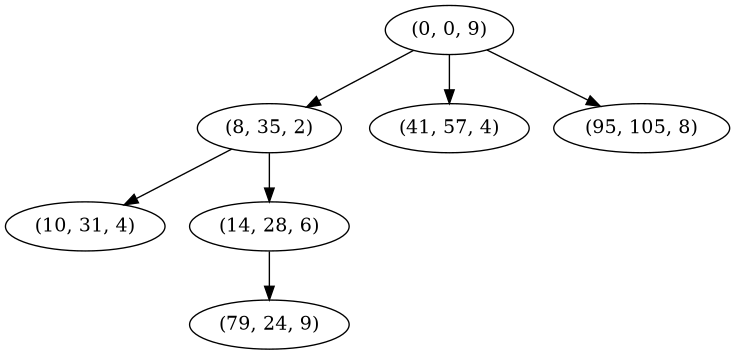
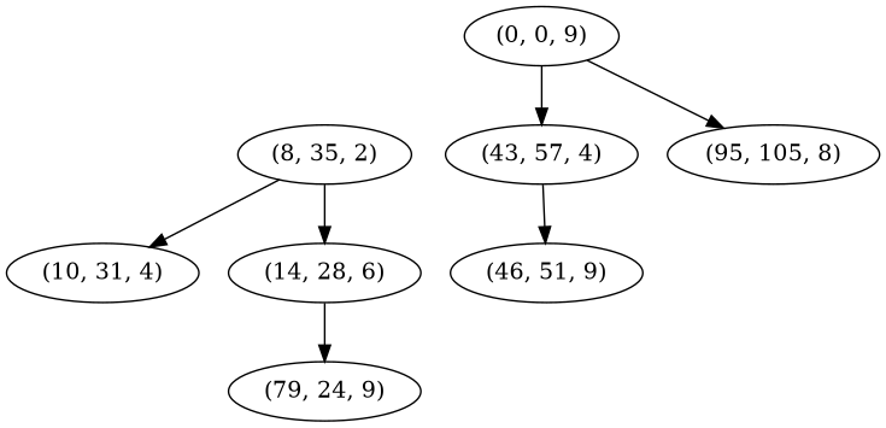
  digraph {
    n1 [label="(0, 0, 9)"]
    "(8, 35, 2)"
-   "(41, 57, 4)"
+   "(41, 57, 4)" [label="(43, 57, 4)"]
    "(95, 105, 8)"
    "(10, 31, 4)"
    "(14, 28, 6)"
+   "(46, 51, 9)"
    n8 [label="(79, 24, 9)"]
-   n1 -> "(8, 35, 2)"
    n1 -> "(41, 57, 4)"
    n1 -> "(95, 105, 8)"
    "(8, 35, 2)" -> "(10, 31, 4)"
    "(8, 35, 2)" -> "(14, 28, 6)"
+   "(41, 57, 4)" -> "(46, 51, 9)"
    "(14, 28, 6)" -> n8
  }
